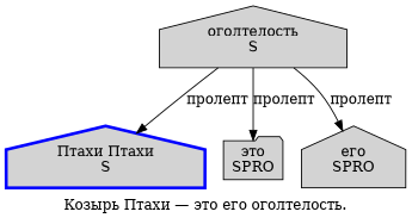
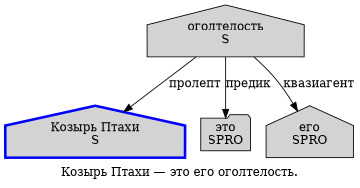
  digraph {
    label="Козырь Птахи — это его оголтелость."
    node [fillcolor=lightgray penwidth=1 shape=house style=filled]
-   n1 [color=blue label="Птахи Птахи\nS" penwidth=3]
+   n1 [color=blue label="Козырь Птахи\nS" penwidth=3]
    n2 [label="это\nSPRO" shape=folder]
    n3 [label="его\nSPRO"]
    n4 [label="оголтелость\nS"]
    n4 -> n1 [label="пролепт"]
-   n4 -> n2 [label="пролепт"]
-   n4 -> n3 [label="пролепт"]
+   n4 -> n2 [label="предик"]
+   n4 -> n3 [label="квазиагент"]
  }
